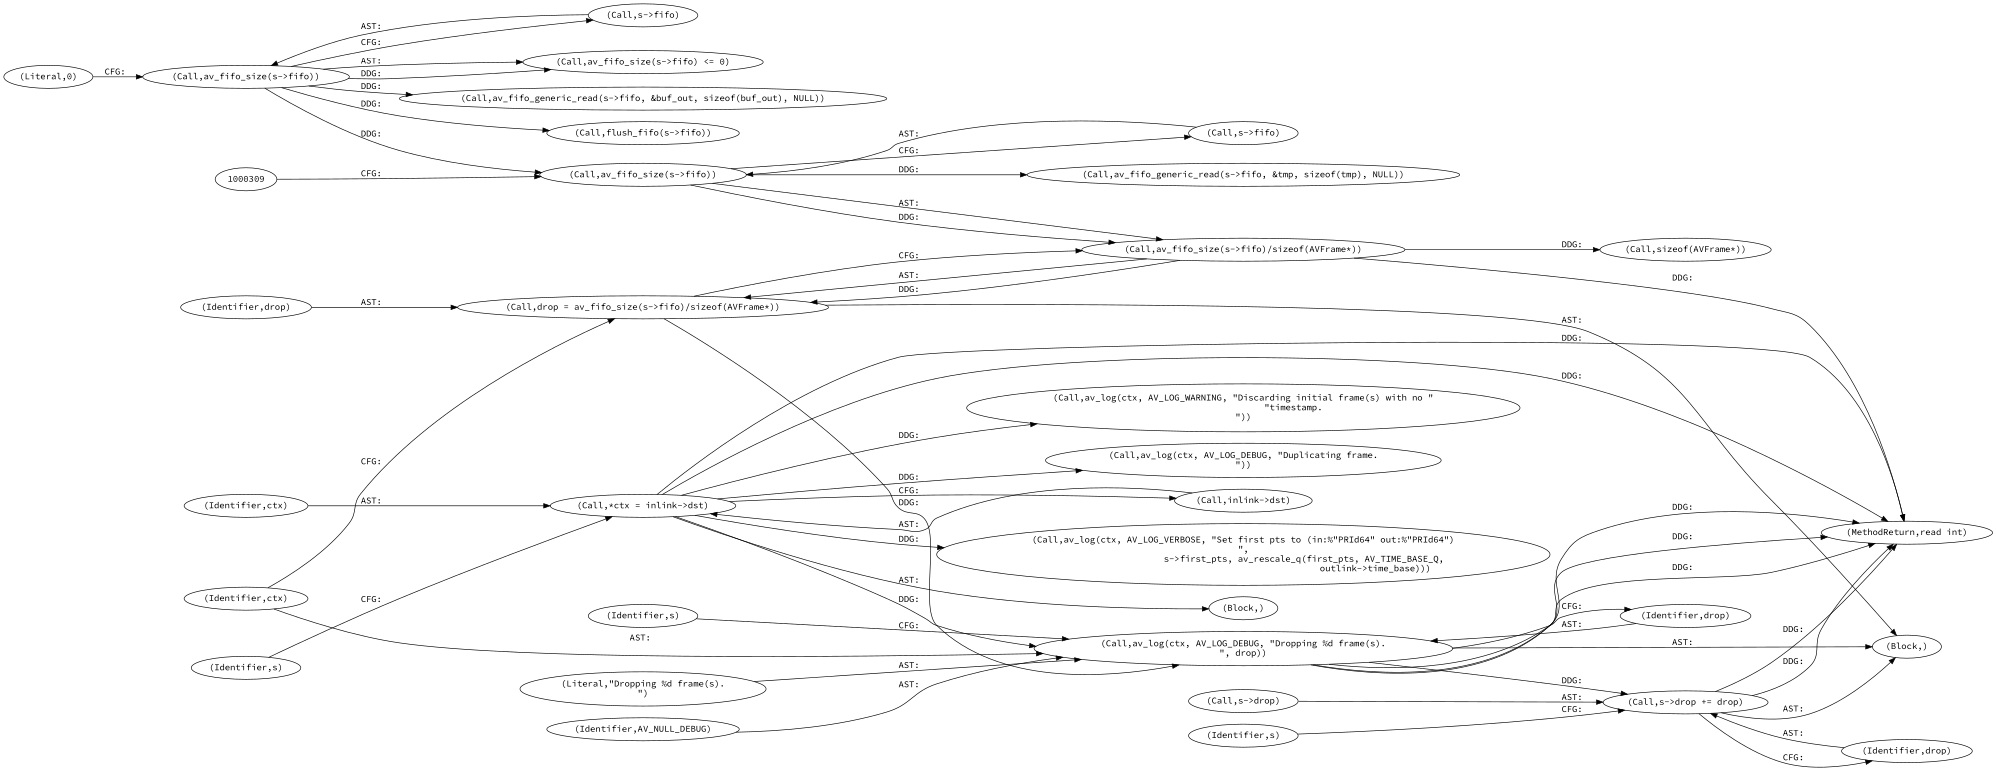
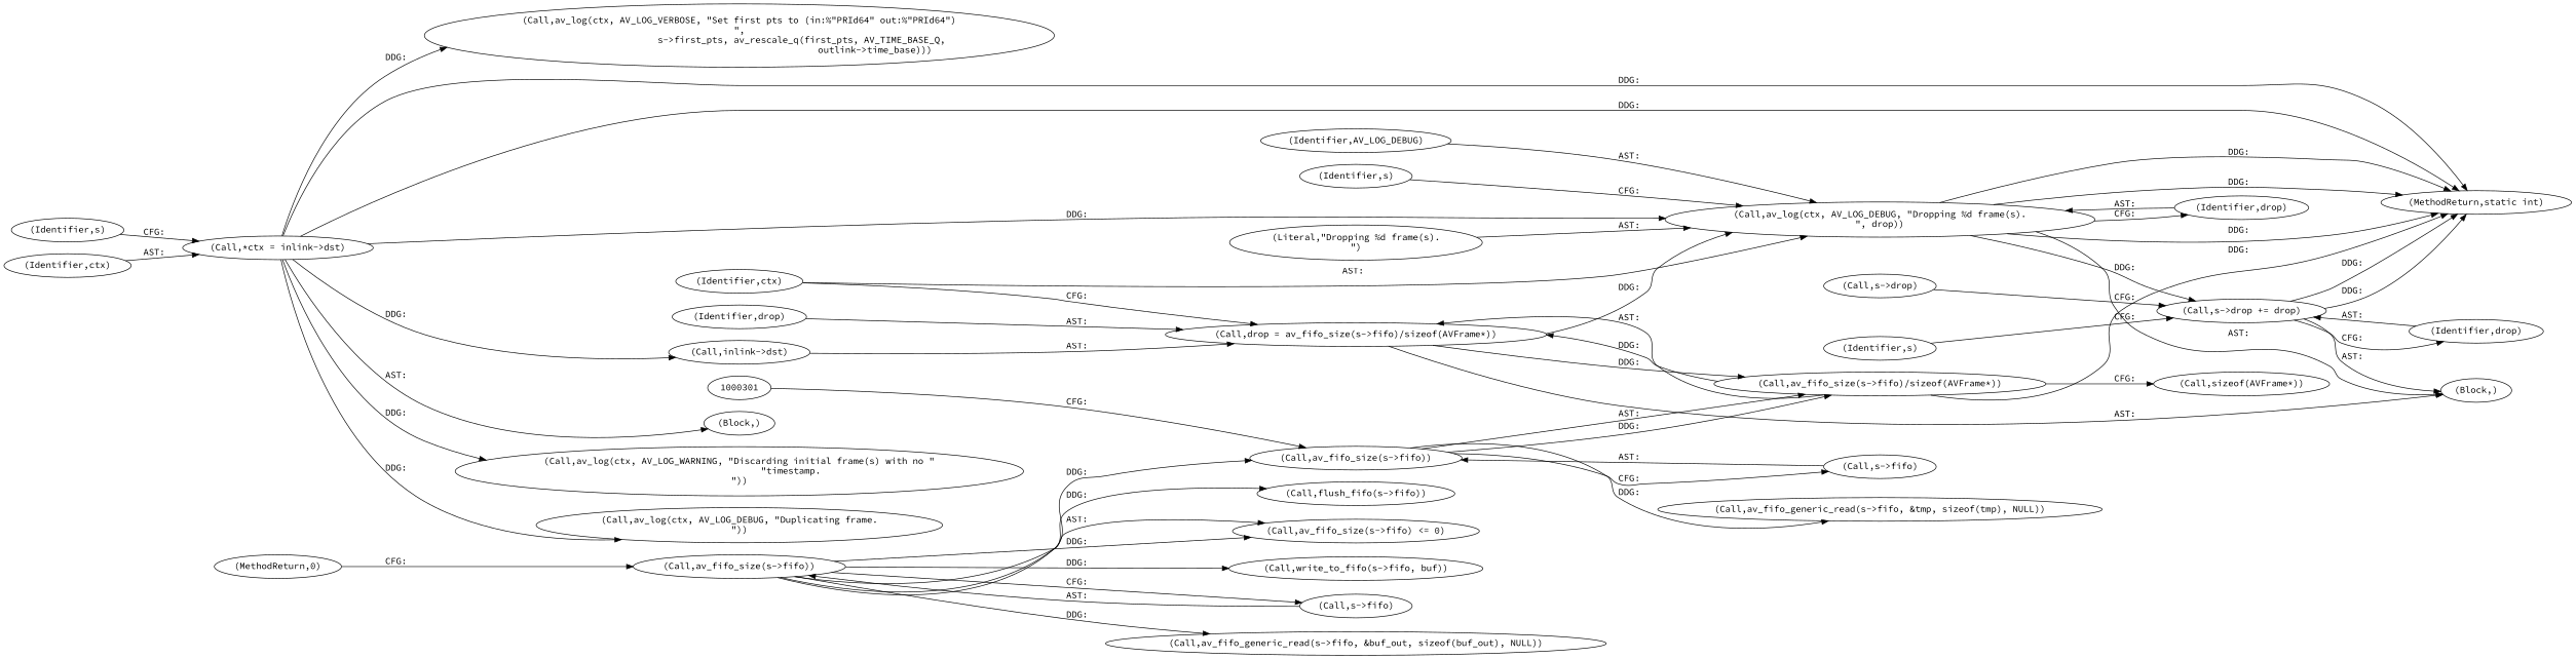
  digraph {
    fontname="Source Code Pro"
    rankdir=LR
    node [fontname="Source Code Pro"]
    edge [fontname="Source Code Pro"]
    n1 [label="(Call,s->drop += drop)"]
    n2 [label="(Identifier,drop)"]
-   n3 [label="(MethodReturn,read int)"]
+   n3 [label="(MethodReturn,static int)"]
    n4 [label="(Block,)"]
    n5 [label="(Call,av_log(ctx, AV_LOG_DEBUG, \"Dropping %d frame(s).\n\", drop))"]
    n6 [label="(Identifier,drop)"]
    n7 [label="(Call,*ctx = inlink->dst)"]
    n8 [label="(Block,)"]
    n9 [label="(Call,av_log(ctx, AV_LOG_WARNING, \"Discarding initial frame(s) with no \"\n                   \"timestamp.\n\"))"]
    n10 [label="(Call,av_log(ctx, AV_LOG_DEBUG, \"Duplicating frame.\n\"))"]
    n11 [label="(Call,inlink->dst)"]
    n12 [label="(Call,av_log(ctx, AV_LOG_VERBOSE, \"Set first pts to (in:%\"PRId64\" out:%\"PRId64\")\n\",\n                       s->first_pts, av_rescale_q(first_pts, AV_TIME_BASE_Q,\n                                                  outlink->time_base)))"]
    n13 [label="(Call,drop = av_fifo_size(s->fifo)/sizeof(AVFrame*))"]
    n14 [label="(Call,av_fifo_size(s->fifo)/sizeof(AVFrame*))"]
    n15 [label="(Call,sizeof(AVFrame*))"]
    n16 [label="(Call,av_fifo_size(s->fifo))"]
    n17 [label="(Call,av_fifo_generic_read(s->fifo, &tmp, sizeof(tmp), NULL))"]
    n18 [label="(Call,s->fifo)"]
    n19 [label="(Call,av_fifo_size(s->fifo))"]
    n20 [label="(Call,flush_fifo(s->fifo))"]
    n21 [label="(Call,av_fifo_size(s->fifo) <= 0)"]
+   n22 [label="(Call,write_to_fifo(s->fifo, buf))"]
    n23 [label="(Call,s->fifo)"]
    n24 [label="(Call,av_fifo_generic_read(s->fifo, &buf_out, sizeof(buf_out), NULL))"]
    n25 [label="(Call,s->drop)"]
    n26 [label="(Literal,\"Dropping %d frame(s).\n\")"]
    n27 [label="(Identifier,ctx)"]
    n28 [label="(Identifier,drop)"]
    n29 [label="(Identifier,s)"]
-   n30 [label="(Identifier,AV_NULL_DEBUG)"]
+   n30 [label="(Identifier,AV_LOG_DEBUG)"]
    n31 [label="(Identifier,ctx)"]
-   n32 [label="(Literal,0)"]
+   n32 [label="(MethodReturn,0)"]
    n33 [label="(Identifier,s)"]
    n34 [label="(Identifier,s)"]
-   1000301 [label=1000309]
+   1000301
    n1 -> n2 [label="CFG: "]
    n1 -> n3 [label="DDG: "]
    n1 -> n3 [label="DDG: "]
    n1 -> n4 [label="AST: "]
    n2 -> n1 [label="AST: "]
    n5 -> n1 [label="DDG: "]
    n5 -> n3 [label="DDG: "]
    n5 -> n3 [label="DDG: "]
    n5 -> n3 [label="DDG: "]
    n5 -> n4 [label="AST: "]
    n5 -> n6 [label="CFG: "]
    n6 -> n5 [label="AST: "]
    n7 -> n3 [label="DDG: "]
    n7 -> n3 [label="DDG: "]
    n7 -> n5 [label="DDG: "]
    n7 -> n8 [label="AST: "]
    n7 -> n9 [label="DDG: "]
    n7 -> n10 [label="DDG: "]
-   n7 -> n11 [label="CFG: "]
+   n7 -> n11 [label="DDG: "]
    n7 -> n12 [label="DDG: "]
-   n11 -> n7 [label="AST: "]
+   n11 -> n13 [label="AST: "]
    n13 -> n4 [label="AST: "]
    n13 -> n5 [label="DDG: "]
-   n13 -> n14 [label="CFG: "]
+   n13 -> n14 [label="DDG: "]
    n14 -> n3 [label="DDG: "]
    n14 -> n13 [label="AST: "]
    n14 -> n13 [label="DDG: "]
-   n14 -> n15 [label="DDG: "]
+   n14 -> n15 [label="CFG: "]
    n16 -> n14 [label="AST: "]
    n16 -> n14 [label="DDG: "]
    n16 -> n17 [label="DDG: "]
    n16 -> n18 [label="CFG: "]
    n18 -> n16 [label="AST: "]
    n19 -> n16 [label="DDG: "]
    n19 -> n20 [label="DDG: "]
    n19 -> n21 [label="AST: "]
    n19 -> n21 [label="DDG: "]
+   n19 -> n22 [label="DDG: "]
    n19 -> n23 [label="CFG: "]
    n19 -> n24 [label="DDG: "]
    n23 -> n19 [label="AST: "]
-   n25 -> n1 [label="AST: "]
+   n25 -> n1 [label="CFG: "]
    n26 -> n5 [label="AST: "]
    n27 -> n5 [label="AST: "]
    n27 -> n13 [label="CFG: "]
    n28 -> n13 [label="AST: "]
    n29 -> n7 [label="CFG: "]
    n30 -> n5 [label="AST: "]
    n31 -> n7 [label="AST: "]
    n32 -> n19 [label="CFG: "]
    n33 -> n1 [label="CFG: "]
    n34 -> n5 [label="CFG: "]
    1000301 -> n16 [label="CFG: "]
  }
